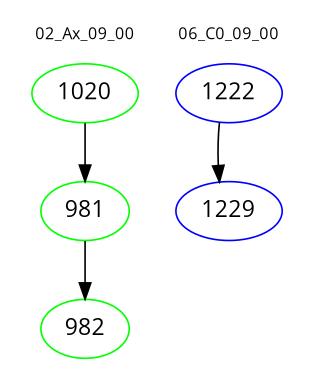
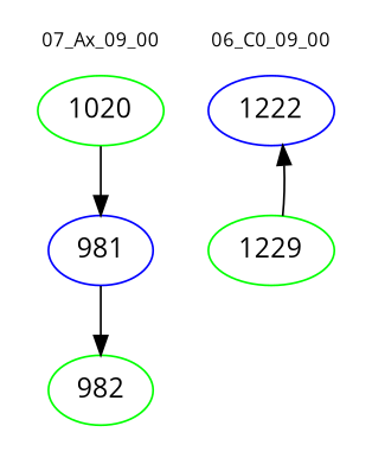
  digraph {
    fontname="Open Sans"
    node [color=green fontname="Open Sans"]
    edge [color=black fontname="Open Sans"]
-   n1 [label=981]
+   n1 [color=blue label=981]
    n2 [label=982]
    n3 [label=1020]
    n4 [color=blue label=1222]
-   n5 [color=blue label=1229]
+   n5 [label=1229]
    subgraph cluster_1 {
      color=white
      fontsize=10
-     label="02_Ax_09_00"
+     label="07_Ax_09_00"
      n1
      n2
      n3
    }
    subgraph cluster_2 {
      color=white
      fontsize=10
      label="06_C0_09_00"
      n4
      n5
    }
    n1 -> n2
    n3 -> n1
-   n4 -> n5
+   n5 -> n4
  }
